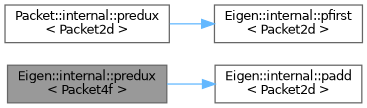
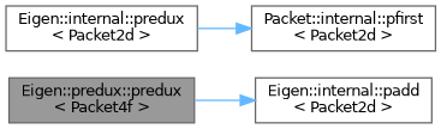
  digraph {
    rankdir=LR
    node [color=grey40 fillcolor=white fontname=Helvetica fontsize=10 shape=box style=filled]
    edge [color=steelblue1 fontname=Helvetica fontsize=10 labelfontname=Helvetica labelfontsize=10 style=solid]
-   n1 [color=gray40 fillcolor=grey60 fontcolor=black height=0.2 label="Eigen::internal::predux\l\< Packet4f \>" width=0.4]
+   n1 [color=gray40 fillcolor=grey60 fontcolor=black height=0.2 label="Eigen::predux::predux\l\< Packet4f \>" width=0.4]
    n2 [height=0.2 label="Eigen::internal::padd\l\< Packet2d \>" width=0.4]
-   n3 [height=0.2 label="Packet::internal::predux\l\< Packet2d \>" width=0.4]
-   n4 [height=0.2 label="Eigen::internal::pfirst\l\< Packet2d \>" width=0.4]
+   n3 [height=0.2 label="Eigen::internal::predux\l\< Packet2d \>" width=0.4]
+   n4 [height=0.2 label="Packet::internal::pfirst\l\< Packet2d \>" width=0.4]
    n1 -> n2
    n3 -> n4
  }
